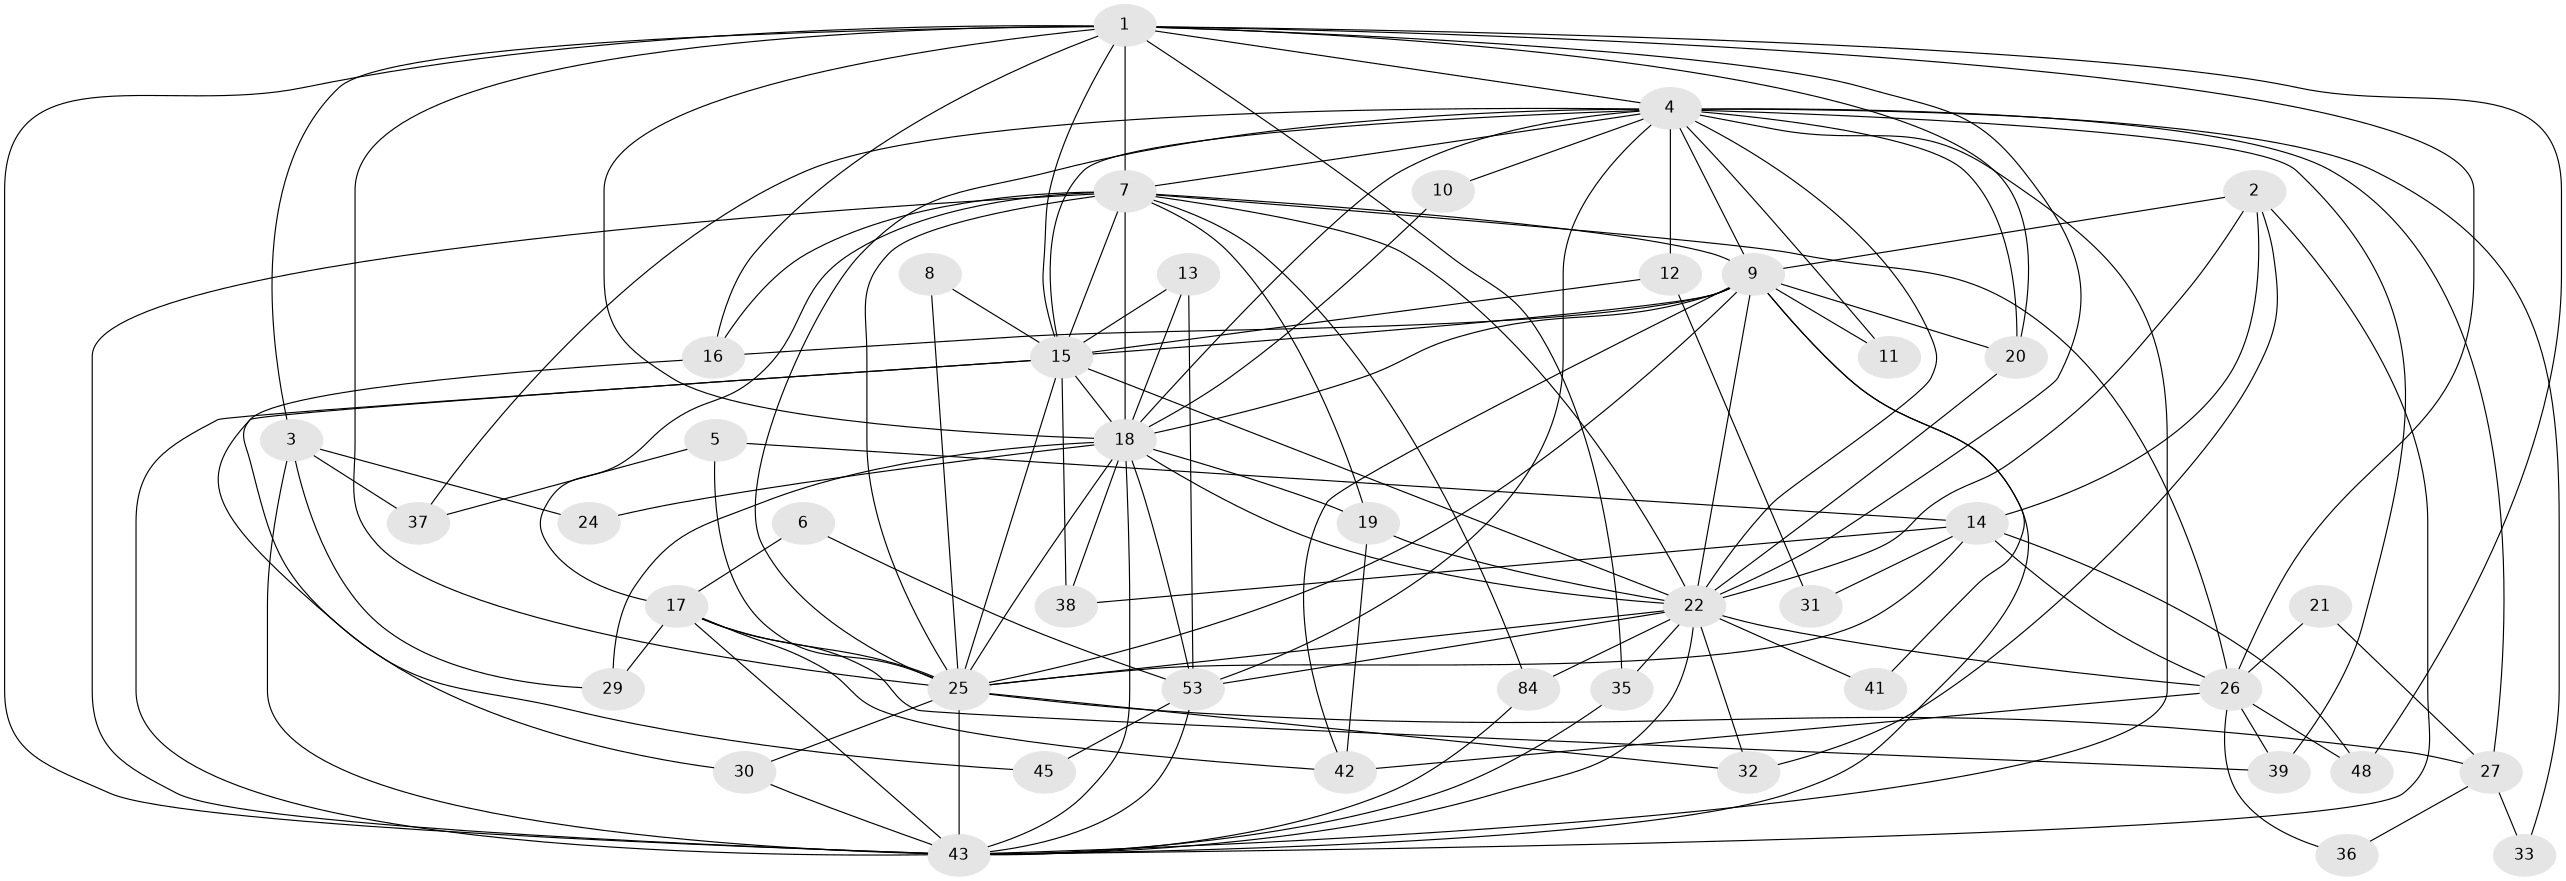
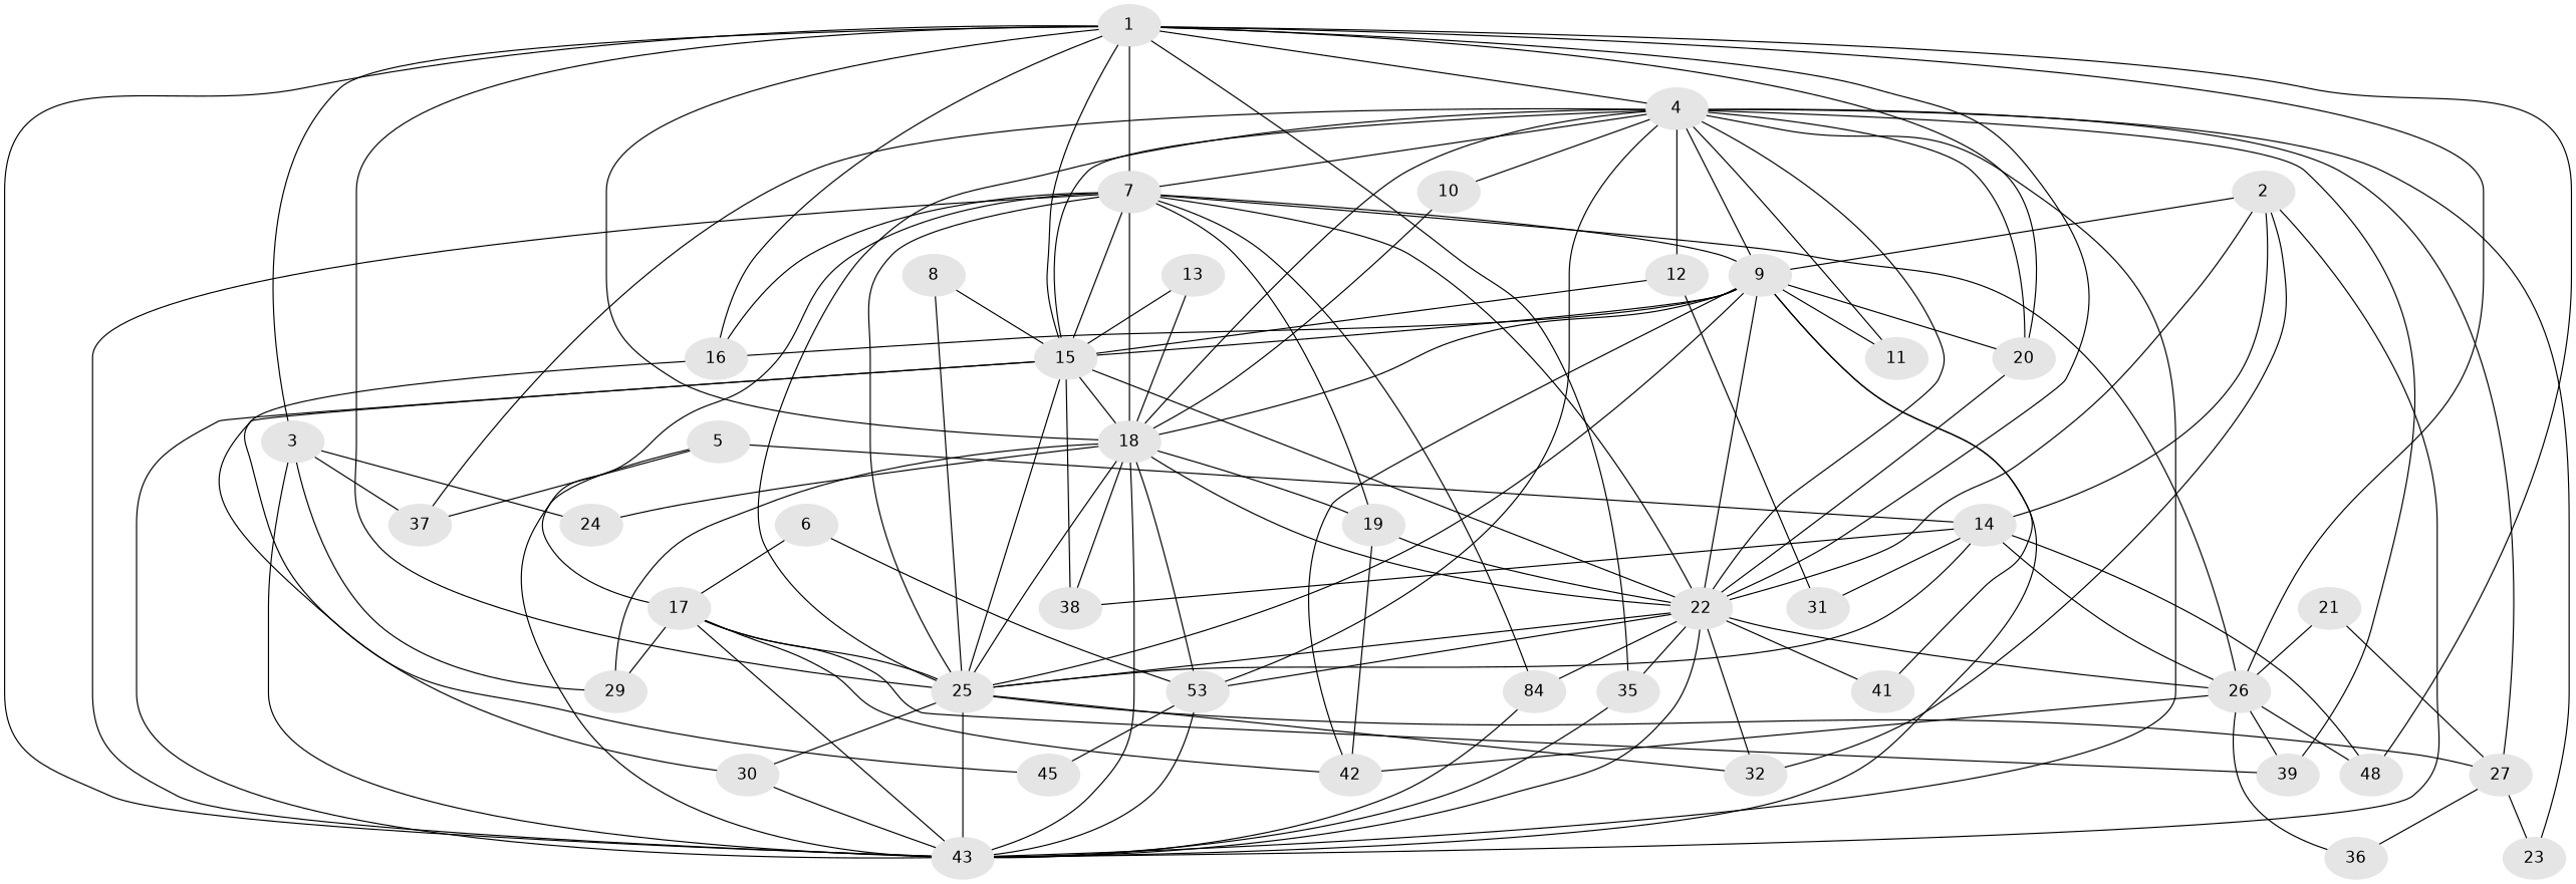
  graph {
    fontname="DejaVu Sans"
    node [color=gray90 fontname="DejaVu Sans" style=filled]
    edge [fontname="DejaVu Sans" weight=1.0]
    1
    3
    4
    7
    15
    16
    18
    20
    22
    25
    26
    n12 [label=48]
    35
    43
    24
    29
    37
    9
    10
    11
    12
    n22 [label=53]
    27
-   33
+   33 [label=23]
    39
    17
    19
    n28 [label=84]
    41
    42
    38
    30
    n33 [label=45]
    32
    36
    2
    14
    31
    5
    6
    8
    13
    21
    1 -- 3
    1 -- 4
    1 -- 7 [weight=3.0]
    1 -- 15
    1 -- 16
    1 -- 18
    1 -- 20
    1 -- 22
    1 -- 25
    1 -- 26
    1 -- n12
    1 -- 35
    1 -- 43
    3 -- 43
    3 -- 24
    3 -- 29
    3 -- 37
    4 -- 7 [weight=2.0]
    4 -- 15
    4 -- 18
    4 -- 20
    4 -- 22
    4 -- 25
    4 -- 43 [weight=2.0]
    4 -- 37
    4 -- 9
    4 -- 10
    4 -- 11
    4 -- 12
    4 -- n22
    4 -- 27
    4 -- 33
    4 -- 39
    7 -- 15 [weight=3.0]
    7 -- 16
    7 -- 18 [weight=3.0]
    7 -- 22 [weight=2.0]
    7 -- 25 [weight=3.0]
    7 -- 26
    7 -- 43 [weight=3.0]
    7 -- 9 [weight=2.0]
    7 -- 17
    7 -- 19
    7 -- n28
    15 -- 18 [weight=2.0]
    15 -- 22
    15 -- 25
    15 -- 43
    15 -- 38
    15 -- 30
    16 -- n33
    18 -- 22 [weight=2.0]
    18 -- 25
    18 -- 43
    18 -- 24
    18 -- 29
    18 -- n22
    18 -- 19
    18 -- 38
    20 -- 22
    22 -- 25 [weight=2.0]
    22 -- 26 [weight=2.0]
    22 -- 35
    22 -- 43
    22 -- n22
    22 -- n28
    22 -- 41
    22 -- 32
    25 -- 43
    25 -- 27 [weight=2.0]
    25 -- 30
    25 -- 32
    26 -- n12
    26 -- 39
    26 -- 42
    26 -- 36
    35 -- 43
    9 -- 15
    9 -- 16
    9 -- 18
    9 -- 20
    9 -- 22 [weight=3.0]
    9 -- 25
    9 -- 43
    9 -- 11 [weight=2.0]
    9 -- 41
    9 -- 42
    10 -- 18
    12 -- 15
    12 -- 31
    n22 -- 43
    n22 -- n33
    27 -- 33
    27 -- 36
    17 -- 25
    17 -- 43
    17 -- 29
    17 -- 39
    17 -- 42
    19 -- 22
    19 -- 42
    n28 -- 43
    30 -- 43
    2 -- 22
    2 -- 43
    2 -- 9
    2 -- 32
    2 -- 14
    14 -- 25
    14 -- 26
    14 -- n12
    14 -- 38
    14 -- 31
-   5 -- 25
+   5 -- 43
    5 -- 37
    5 -- 14
    6 -- n22
    6 -- 17
    8 -- 15 [weight=2.0]
    8 -- 25
    13 -- 15
    13 -- 18
-   13 -- n22
    21 -- 26
    21 -- 27
  }
